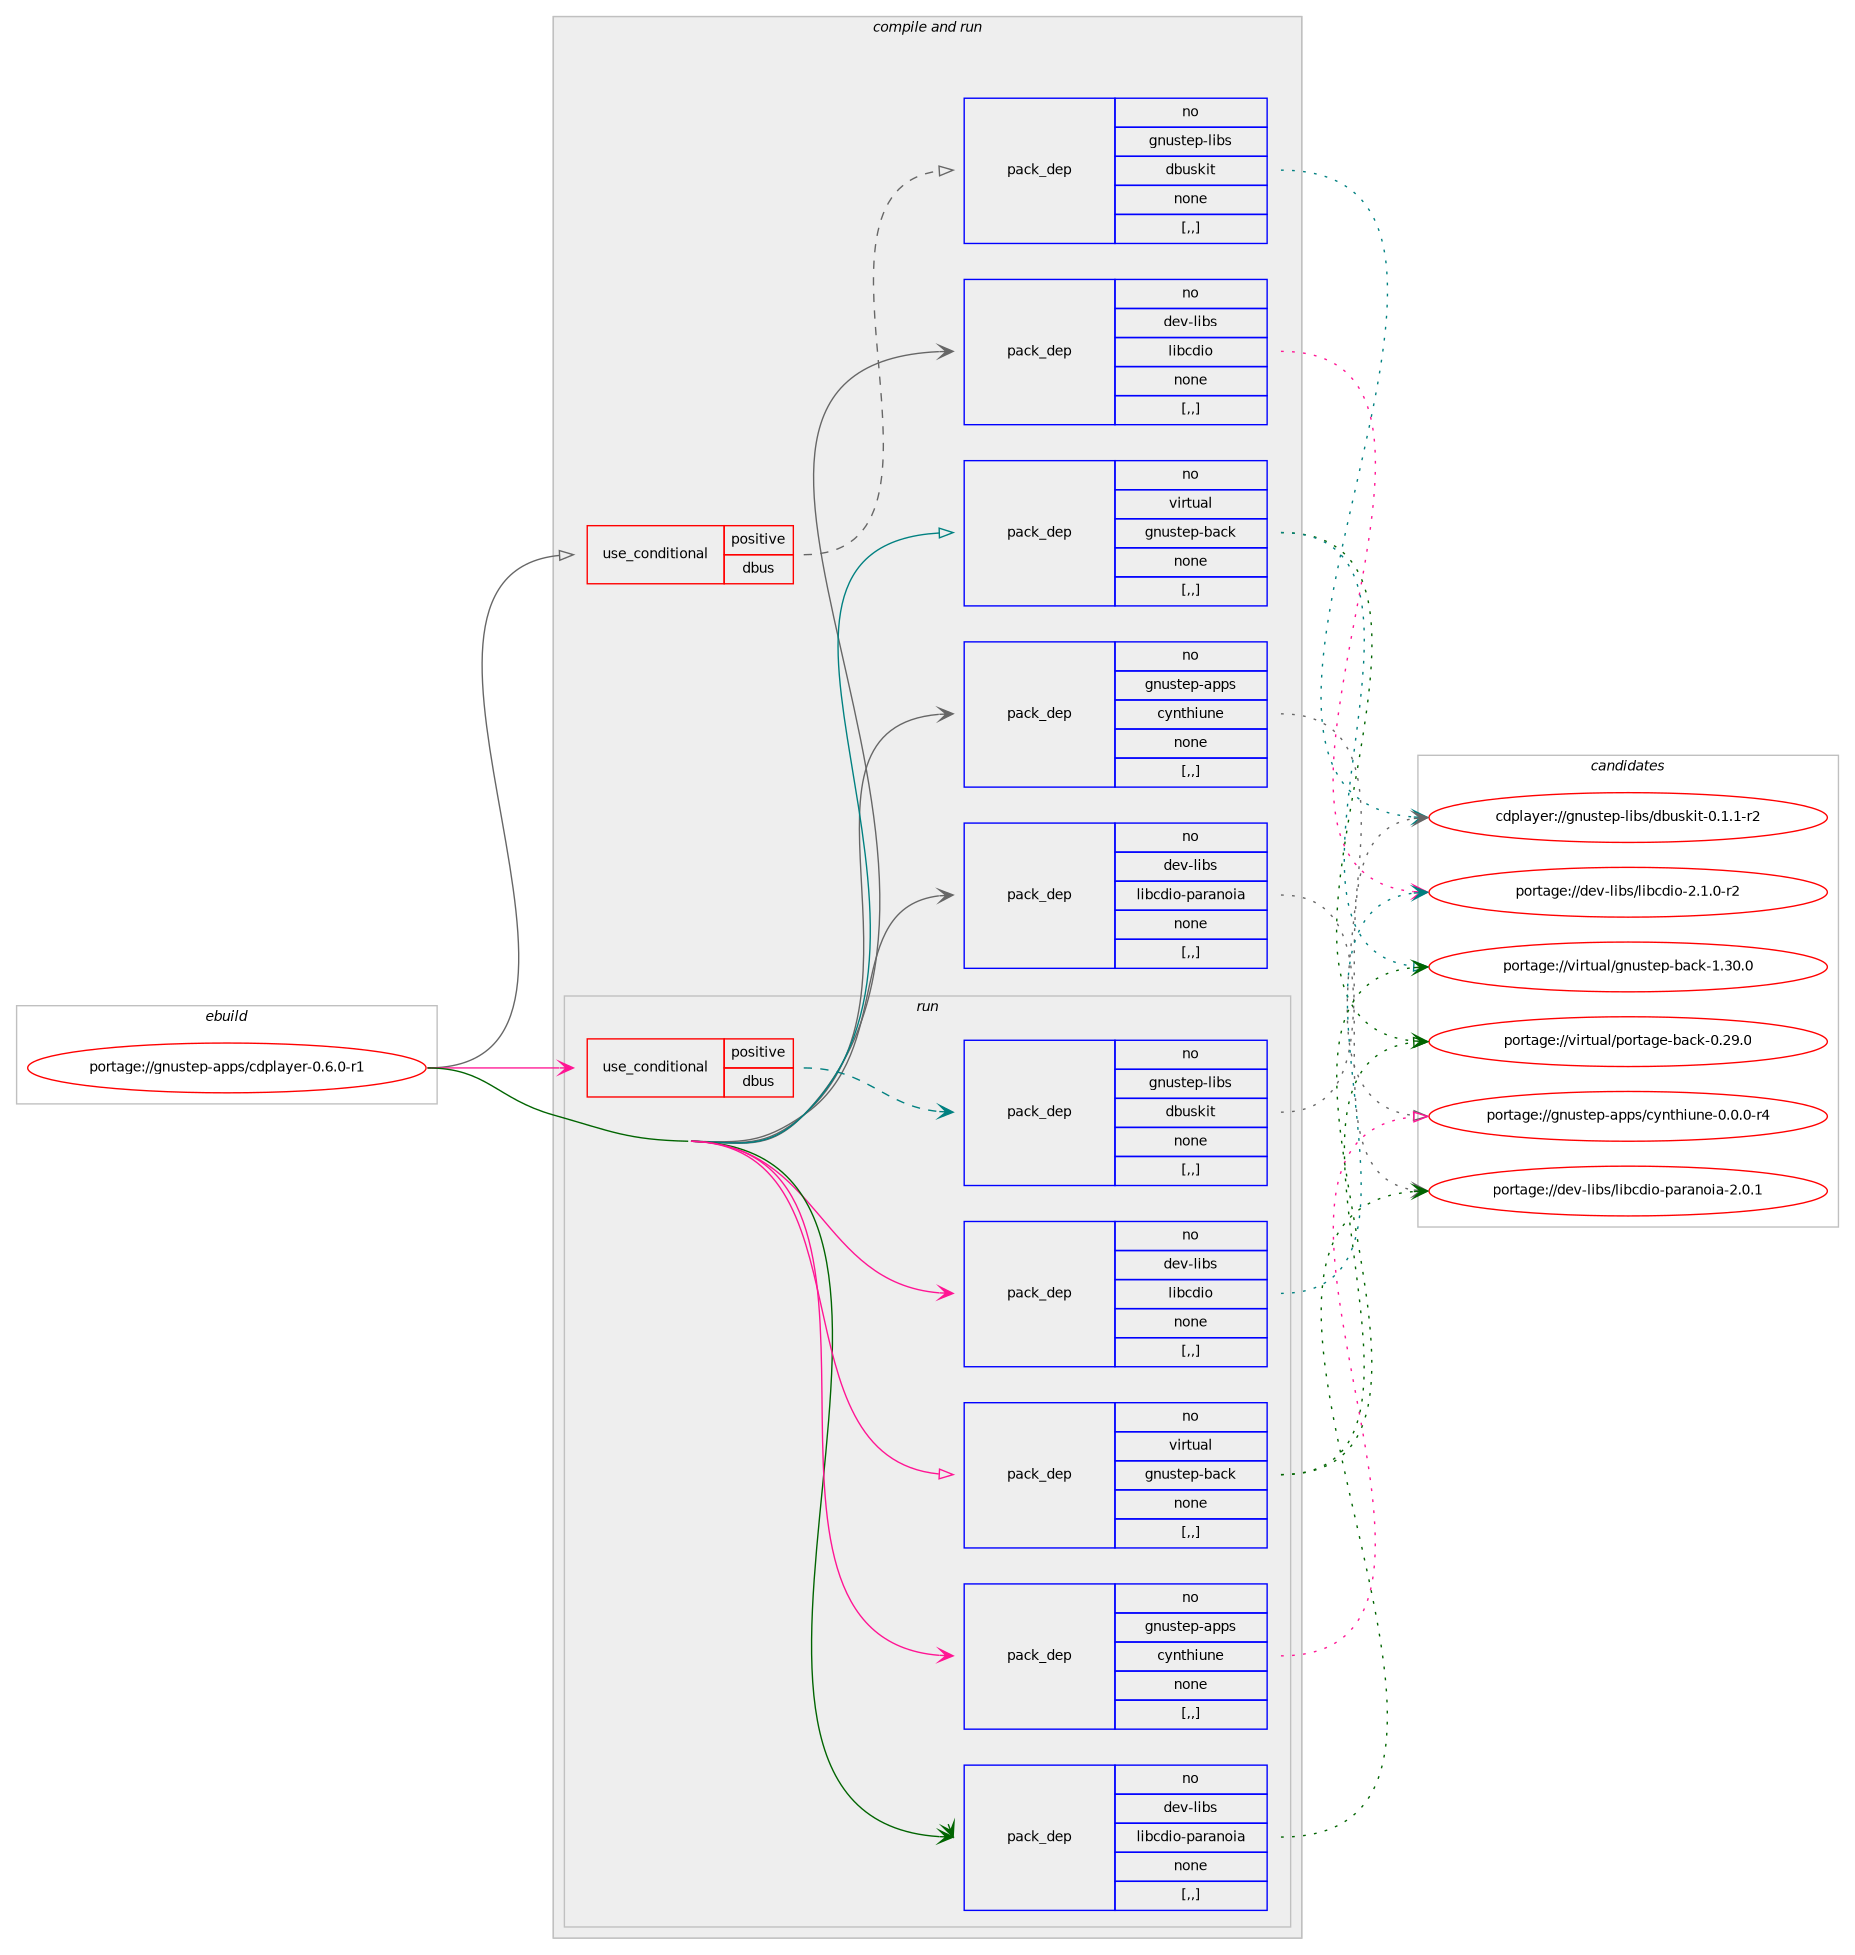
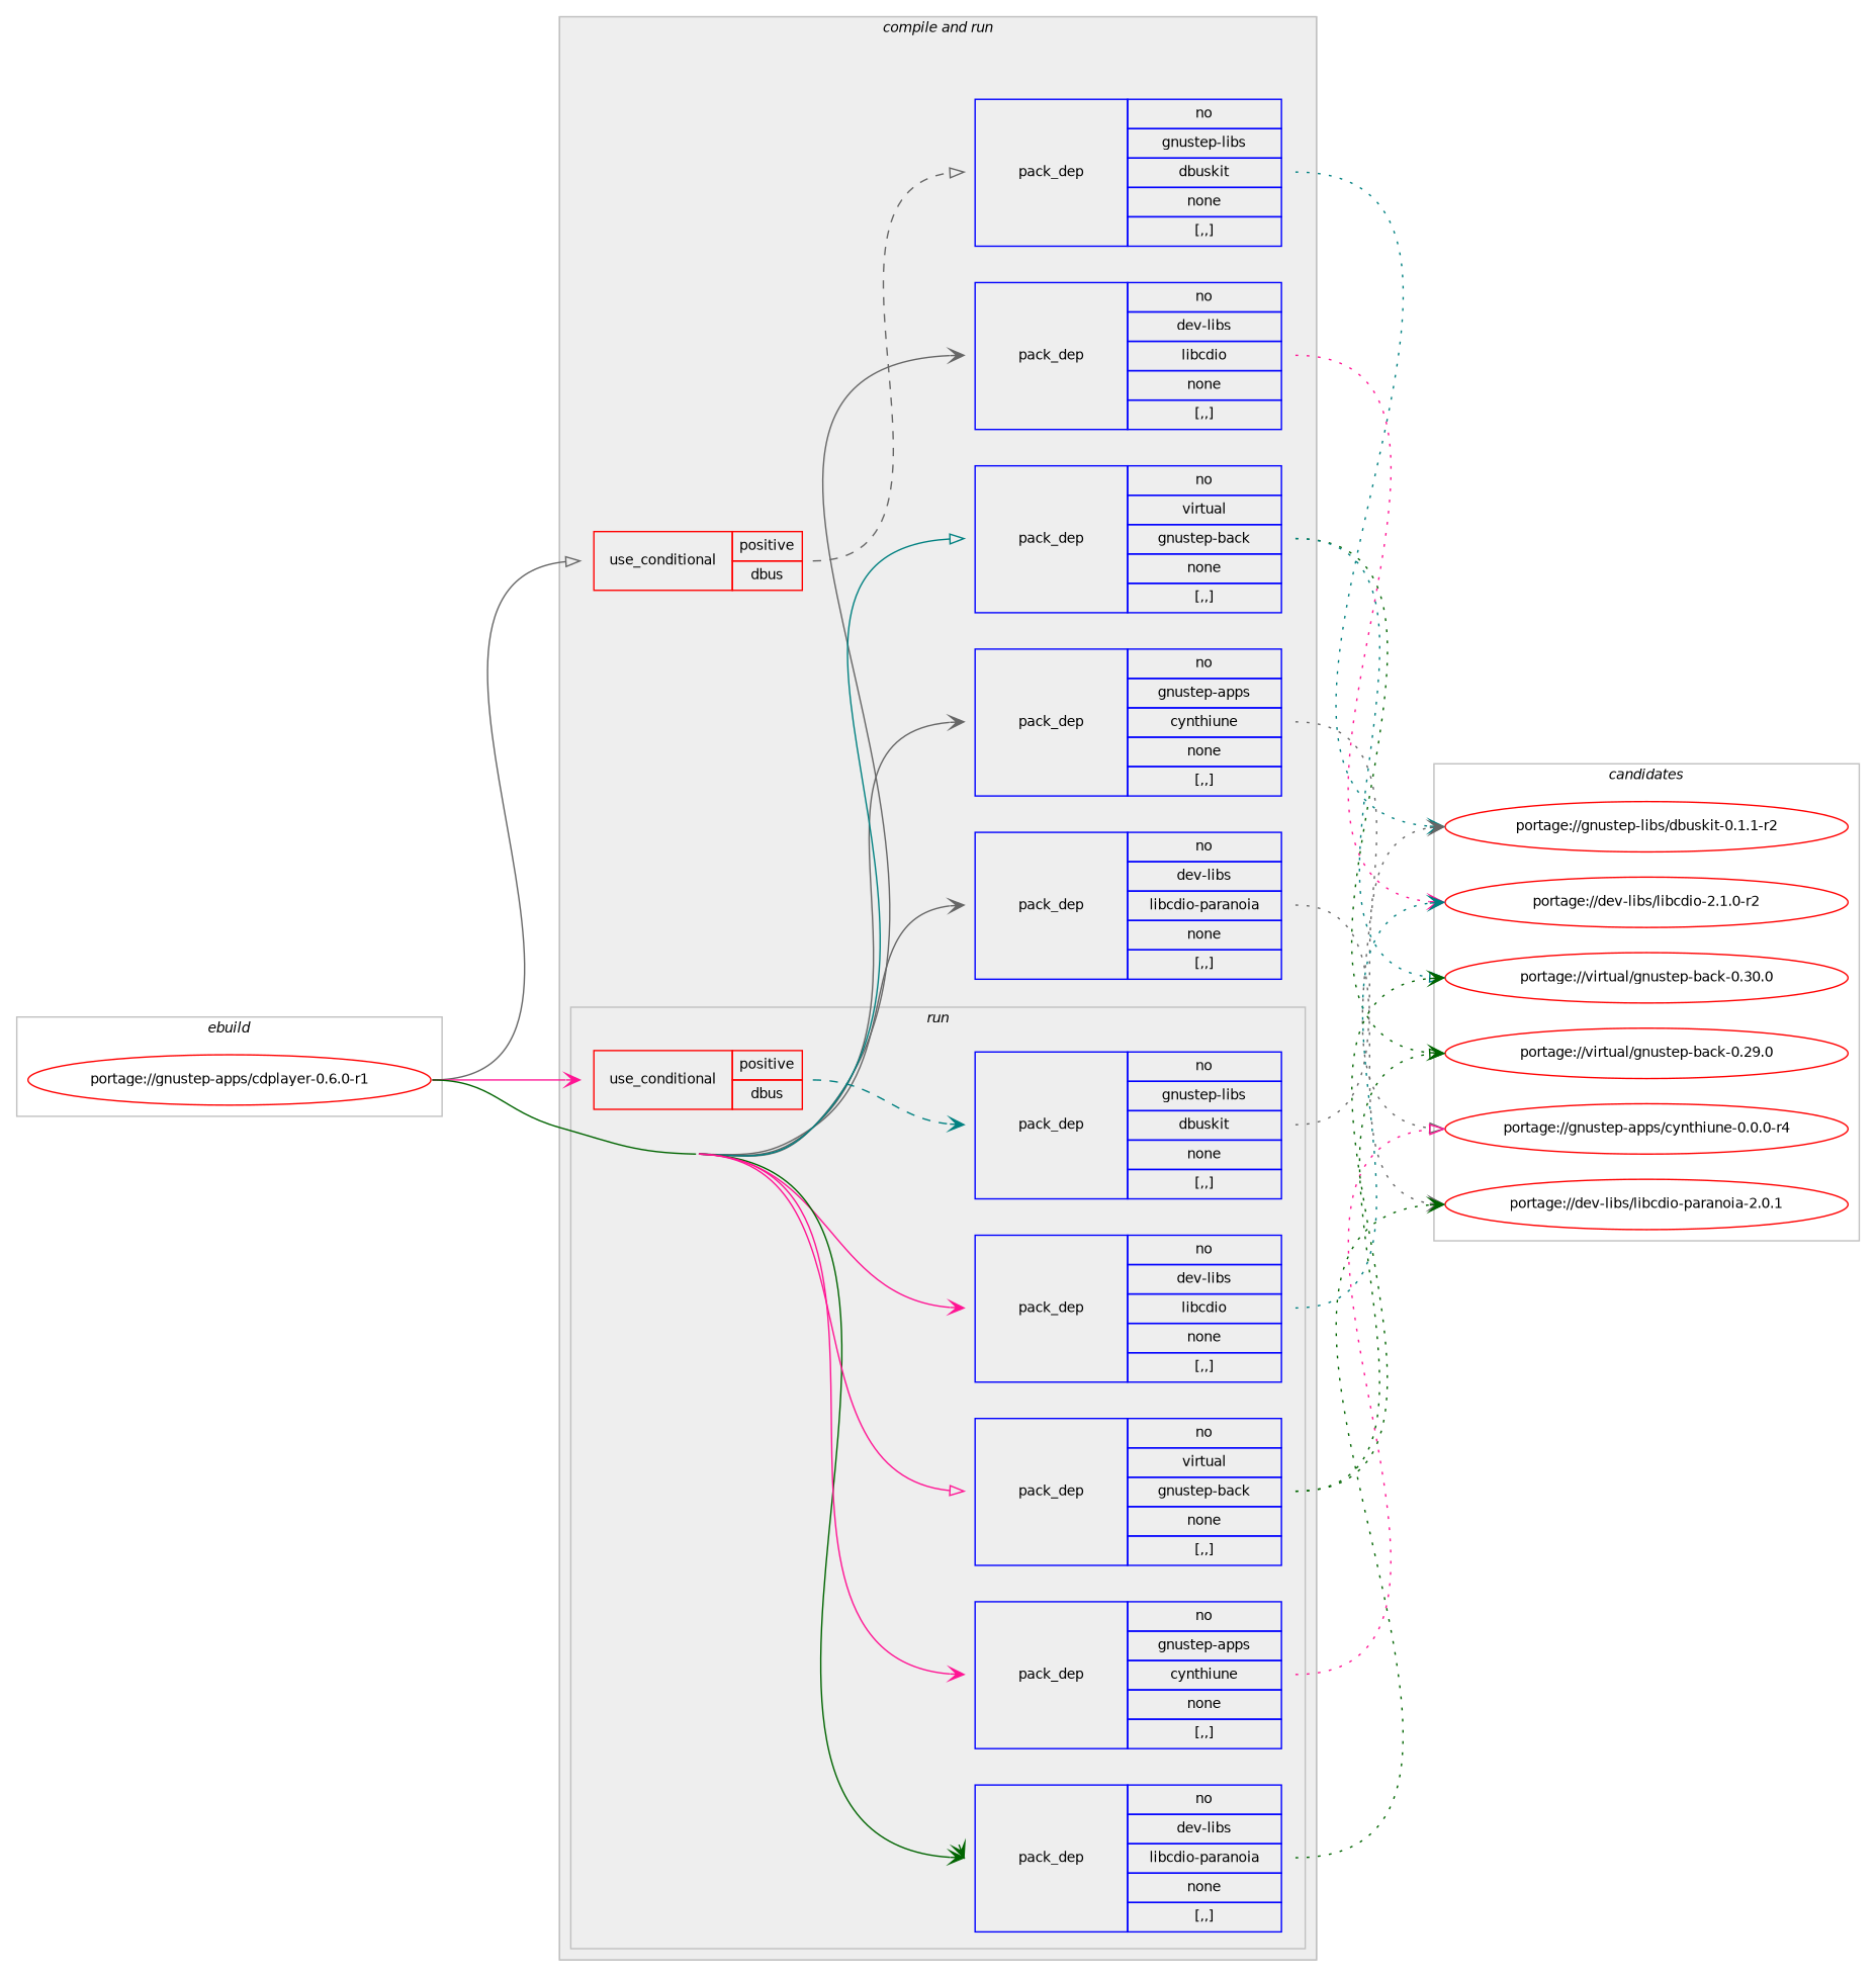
  digraph {
    compound=true
    concentrate=true
    fontname=Helvetica
    fontsize=10
    newrank=true
    rankdir=LR
    ranksep=1.5
    node [color=blue fontname=Helvetica fontsize=10 shape=none]
    edge [arrowhead=vee color=gray40 headport=w style=dotted tailport=e weight=20]
    n1 [color=red label="portage://gnustep-apps/cdplayer-0.6.0-r1" width=4 shape=""]
    n2 [label=<<TABLE BORDER="0" CELLBORDER="1" CELLSPACING="0" CELLPADDING="4" WIDTH="220"><TR><TD ROWSPAN="6" CELLPADDING="30">pack_dep</TD></TR><TR><TD WIDTH="110">no</TD></TR><TR><TD>gnustep-libs</TD></TR><TR><TD>dbuskit</TD></TR><TR><TD>none</TD></TR><TR><TD>[,,]</TD></TR></TABLE>>]
    n3 [color=red label=<<TABLE BORDER="0" CELLBORDER="1" CELLSPACING="0" CELLPADDING="4"><TR><TD ROWSPAN="3" CELLPADDING="10">use_conditional</TD></TR><TR><TD>positive</TD></TR><TR><TD>dbus</TD></TR></TABLE>>]
    n4 [label=<<TABLE BORDER="0" CELLBORDER="1" CELLSPACING="0" CELLPADDING="4" WIDTH="220"><TR><TD ROWSPAN="6" CELLPADDING="30">pack_dep</TD></TR><TR><TD WIDTH="110">no</TD></TR><TR><TD>dev-libs</TD></TR><TR><TD>libcdio</TD></TR><TR><TD>none</TD></TR><TR><TD>[,,]</TD></TR></TABLE>>]
    n5 [label=<<TABLE BORDER="0" CELLBORDER="1" CELLSPACING="0" CELLPADDING="4" WIDTH="220"><TR><TD ROWSPAN="6" CELLPADDING="30">pack_dep</TD></TR><TR><TD WIDTH="110">no</TD></TR><TR><TD>dev-libs</TD></TR><TR><TD>libcdio-paranoia</TD></TR><TR><TD>none</TD></TR><TR><TD>[,,]</TD></TR></TABLE>>]
    n6 [label=<<TABLE BORDER="0" CELLBORDER="1" CELLSPACING="0" CELLPADDING="4" WIDTH="220"><TR><TD ROWSPAN="6" CELLPADDING="30">pack_dep</TD></TR><TR><TD WIDTH="110">no</TD></TR><TR><TD>gnustep-apps</TD></TR><TR><TD>cynthiune</TD></TR><TR><TD>none</TD></TR><TR><TD>[,,]</TD></TR></TABLE>>]
    n7 [label=<<TABLE BORDER="0" CELLBORDER="1" CELLSPACING="0" CELLPADDING="4" WIDTH="220"><TR><TD ROWSPAN="6" CELLPADDING="30">pack_dep</TD></TR><TR><TD WIDTH="110">no</TD></TR><TR><TD>virtual</TD></TR><TR><TD>gnustep-back</TD></TR><TR><TD>none</TD></TR><TR><TD>[,,]</TD></TR></TABLE>>]
    n8 [label=<<TABLE BORDER="0" CELLBORDER="1" CELLSPACING="0" CELLPADDING="4" WIDTH="220"><TR><TD ROWSPAN="6" CELLPADDING="30">pack_dep</TD></TR><TR><TD WIDTH="110">no</TD></TR><TR><TD>gnustep-libs</TD></TR><TR><TD>dbuskit</TD></TR><TR><TD>none</TD></TR><TR><TD>[,,]</TD></TR></TABLE>>]
    n9 [color=red label=<<TABLE BORDER="0" CELLBORDER="1" CELLSPACING="0" CELLPADDING="4"><TR><TD ROWSPAN="3" CELLPADDING="10">use_conditional</TD></TR><TR><TD>positive</TD></TR><TR><TD>dbus</TD></TR></TABLE>>]
    n10 [label=<<TABLE BORDER="0" CELLBORDER="1" CELLSPACING="0" CELLPADDING="4" WIDTH="220"><TR><TD ROWSPAN="6" CELLPADDING="30">pack_dep</TD></TR><TR><TD WIDTH="110">no</TD></TR><TR><TD>dev-libs</TD></TR><TR><TD>libcdio</TD></TR><TR><TD>none</TD></TR><TR><TD>[,,]</TD></TR></TABLE>>]
    n11 [label=<<TABLE BORDER="0" CELLBORDER="1" CELLSPACING="0" CELLPADDING="4" WIDTH="220"><TR><TD ROWSPAN="6" CELLPADDING="30">pack_dep</TD></TR><TR><TD WIDTH="110">no</TD></TR><TR><TD>dev-libs</TD></TR><TR><TD>libcdio-paranoia</TD></TR><TR><TD>none</TD></TR><TR><TD>[,,]</TD></TR></TABLE>>]
    n12 [label=<<TABLE BORDER="0" CELLBORDER="1" CELLSPACING="0" CELLPADDING="4" WIDTH="220"><TR><TD ROWSPAN="6" CELLPADDING="30">pack_dep</TD></TR><TR><TD WIDTH="110">no</TD></TR><TR><TD>gnustep-apps</TD></TR><TR><TD>cynthiune</TD></TR><TR><TD>none</TD></TR><TR><TD>[,,]</TD></TR></TABLE>>]
    n13 [label=<<TABLE BORDER="0" CELLBORDER="1" CELLSPACING="0" CELLPADDING="4" WIDTH="220"><TR><TD ROWSPAN="6" CELLPADDING="30">pack_dep</TD></TR><TR><TD WIDTH="110">no</TD></TR><TR><TD>virtual</TD></TR><TR><TD>gnustep-back</TD></TR><TR><TD>none</TD></TR><TR><TD>[,,]</TD></TR></TABLE>>]
-   n14 [color=red label="cdplayer://gnustep-libs/dbuskit-0.1.1-r2" width=4 shape=""]
+   n14 [color=red label="portage://gnustep-libs/dbuskit-0.1.1-r2" width=4 shape=""]
    n15 [color=red label="portage://dev-libs/libcdio-2.1.0-r2" width=4 shape=""]
    n16 [color=red label="portage://dev-libs/libcdio-paranoia-2.0.1" width=4 shape=""]
    n17 [color=red label="portage://gnustep-apps/cynthiune-0.0.0-r4" width=4 shape=""]
-   n18 [color=red label="portage://virtual/portage-back-0.29.0" width=4 shape=""]
-   n19 [color=red label="portage://virtual/gnustep-back-1.30.0" width=4 shape=""]
+   n18 [color=red label="portage://virtual/gnustep-back-0.29.0" width=4 shape=""]
+   n19 [color=red label="portage://virtual/gnustep-back-0.30.0" width=4 shape=""]
    subgraph cluster_1 {
      color=gray
      label=<<i>ebuild</i>>
      rank=same
      n1
    }
    subgraph cluster_2 {
      color=gray
      label=<<i>dependencies</i>>
      subgraph cluster_3 {
        color=gray
        fillcolor="#eeeeee"
        label=<<i>compile</i>>
        style=filled
        subgraph sub_4 {
          color=gray
          fillcolor="#eeeeee"
          label=<<i>compile</i>>
          style=filled
          n3
          subgraph sub_5 {
            color=gray
            fillcolor="#eeeeee"
            label=<<i>compile</i>>
            style=filled
            n2
          }
        }
        subgraph sub_6 {
          color=gray
          fillcolor="#eeeeee"
          label=<<i>compile</i>>
          style=filled
          n4
        }
        subgraph sub_7 {
          color=gray
          fillcolor="#eeeeee"
          label=<<i>compile</i>>
          style=filled
          n5
        }
        subgraph sub_8 {
          color=gray
          fillcolor="#eeeeee"
          label=<<i>compile</i>>
          style=filled
          n6
        }
        subgraph sub_9 {
          color=gray
          fillcolor="#eeeeee"
          label=<<i>compile</i>>
          style=filled
          n7
        }
      }
      subgraph cluster_10 {
        color=gray
        fillcolor="#eeeeee"
        label=<<i>compile and run</i>>
        style=filled
      }
      subgraph cluster_11 {
        color=gray
        fillcolor="#eeeeee"
        label=<<i>run</i>>
        style=filled
        subgraph sub_12 {
          color=gray
          fillcolor="#eeeeee"
          label=<<i>run</i>>
          style=filled
          n9
          subgraph sub_13 {
            color=gray
            fillcolor="#eeeeee"
            label=<<i>run</i>>
            style=filled
            n8
          }
        }
        subgraph sub_14 {
          color=gray
          fillcolor="#eeeeee"
          label=<<i>run</i>>
          style=filled
          n10
        }
        subgraph sub_15 {
          color=gray
          fillcolor="#eeeeee"
          label=<<i>run</i>>
          style=filled
          n11
        }
        subgraph sub_16 {
          color=gray
          fillcolor="#eeeeee"
          label=<<i>run</i>>
          style=filled
          n12
        }
        subgraph sub_17 {
          color=gray
          fillcolor="#eeeeee"
          label=<<i>run</i>>
          style=filled
          n13
        }
      }
    }
    subgraph cluster_18 {
      color=gray
      label=<<i>candidates</i>>
      rank=same
      subgraph sub_19 {
        color=black
        label=<<i>candidates</i>>
        nodesep=1
        rank=same
        n14
      }
      subgraph sub_20 {
        color=black
        label=<<i>candidates</i>>
        nodesep=1
        rank=same
        n15
      }
      subgraph sub_21 {
        color=black
        label=<<i>candidates</i>>
        nodesep=1
        rank=same
        n16
      }
      subgraph sub_22 {
        color=black
        label=<<i>candidates</i>>
        nodesep=1
        rank=same
        n17
      }
      subgraph sub_23 {
        color=black
        label=<<i>candidates</i>>
        nodesep=1
        rank=same
        n18
        n19
      }
      subgraph sub_24 {
        color=black
        label=<<i>candidates</i>>
        nodesep=1
        rank=same
        n14
      }
      subgraph sub_25 {
        color=black
        label=<<i>candidates</i>>
        nodesep=1
        rank=same
        n15
      }
      subgraph sub_26 {
        color=black
        label=<<i>candidates</i>>
        nodesep=1
        rank=same
        n16
      }
      subgraph sub_27 {
        color=black
        label=<<i>candidates</i>>
        nodesep=1
        rank=same
        n17
      }
      subgraph sub_28 {
        color=black
        label=<<i>candidates</i>>
        nodesep=1
        rank=same
        n18
        n19
      }
    }
    n1 -> n3 [arrowhead=onormal style=solid]
    n1 -> n4 [style=solid]
    n1 -> n5 [style=solid]
    n1 -> n6 [style=solid]
    n1 -> n7 [arrowhead=onormal color=teal style=solid]
    n1 -> n9 [color=deeppink style=solid]
    n1 -> n10 [color=deeppink style=solid]
    n1 -> n11 [color=darkgreen style=solid]
    n1 -> n12 [color=deeppink style=solid]
    n1 -> n13 [arrowhead=onormal color=deeppink style=solid]
    n2 -> n14 [color=teal weight=100]
    n3 -> n2 [arrowhead=onormal style=dashed]
    n4 -> n15 [color=deeppink weight=100]
    n5 -> n16 [weight=100]
    n6 -> n17 [arrowhead=onormal weight=100]
    n7 -> n18 [color=darkgreen weight=100]
    n7 -> n19 [arrowhead=onormal color=teal weight=100]
    n8 -> n14 [weight=100]
    n9 -> n8 [color=teal style=dashed]
    n10 -> n15 [color=teal weight=100]
    n11 -> n16 [color=darkgreen weight=100]
    n12 -> n17 [arrowhead=onormal color=deeppink weight=100]
    n13 -> n18 [arrowhead=onormal color=darkgreen weight=100]
    n13 -> n19 [color=darkgreen weight=100]
  }
